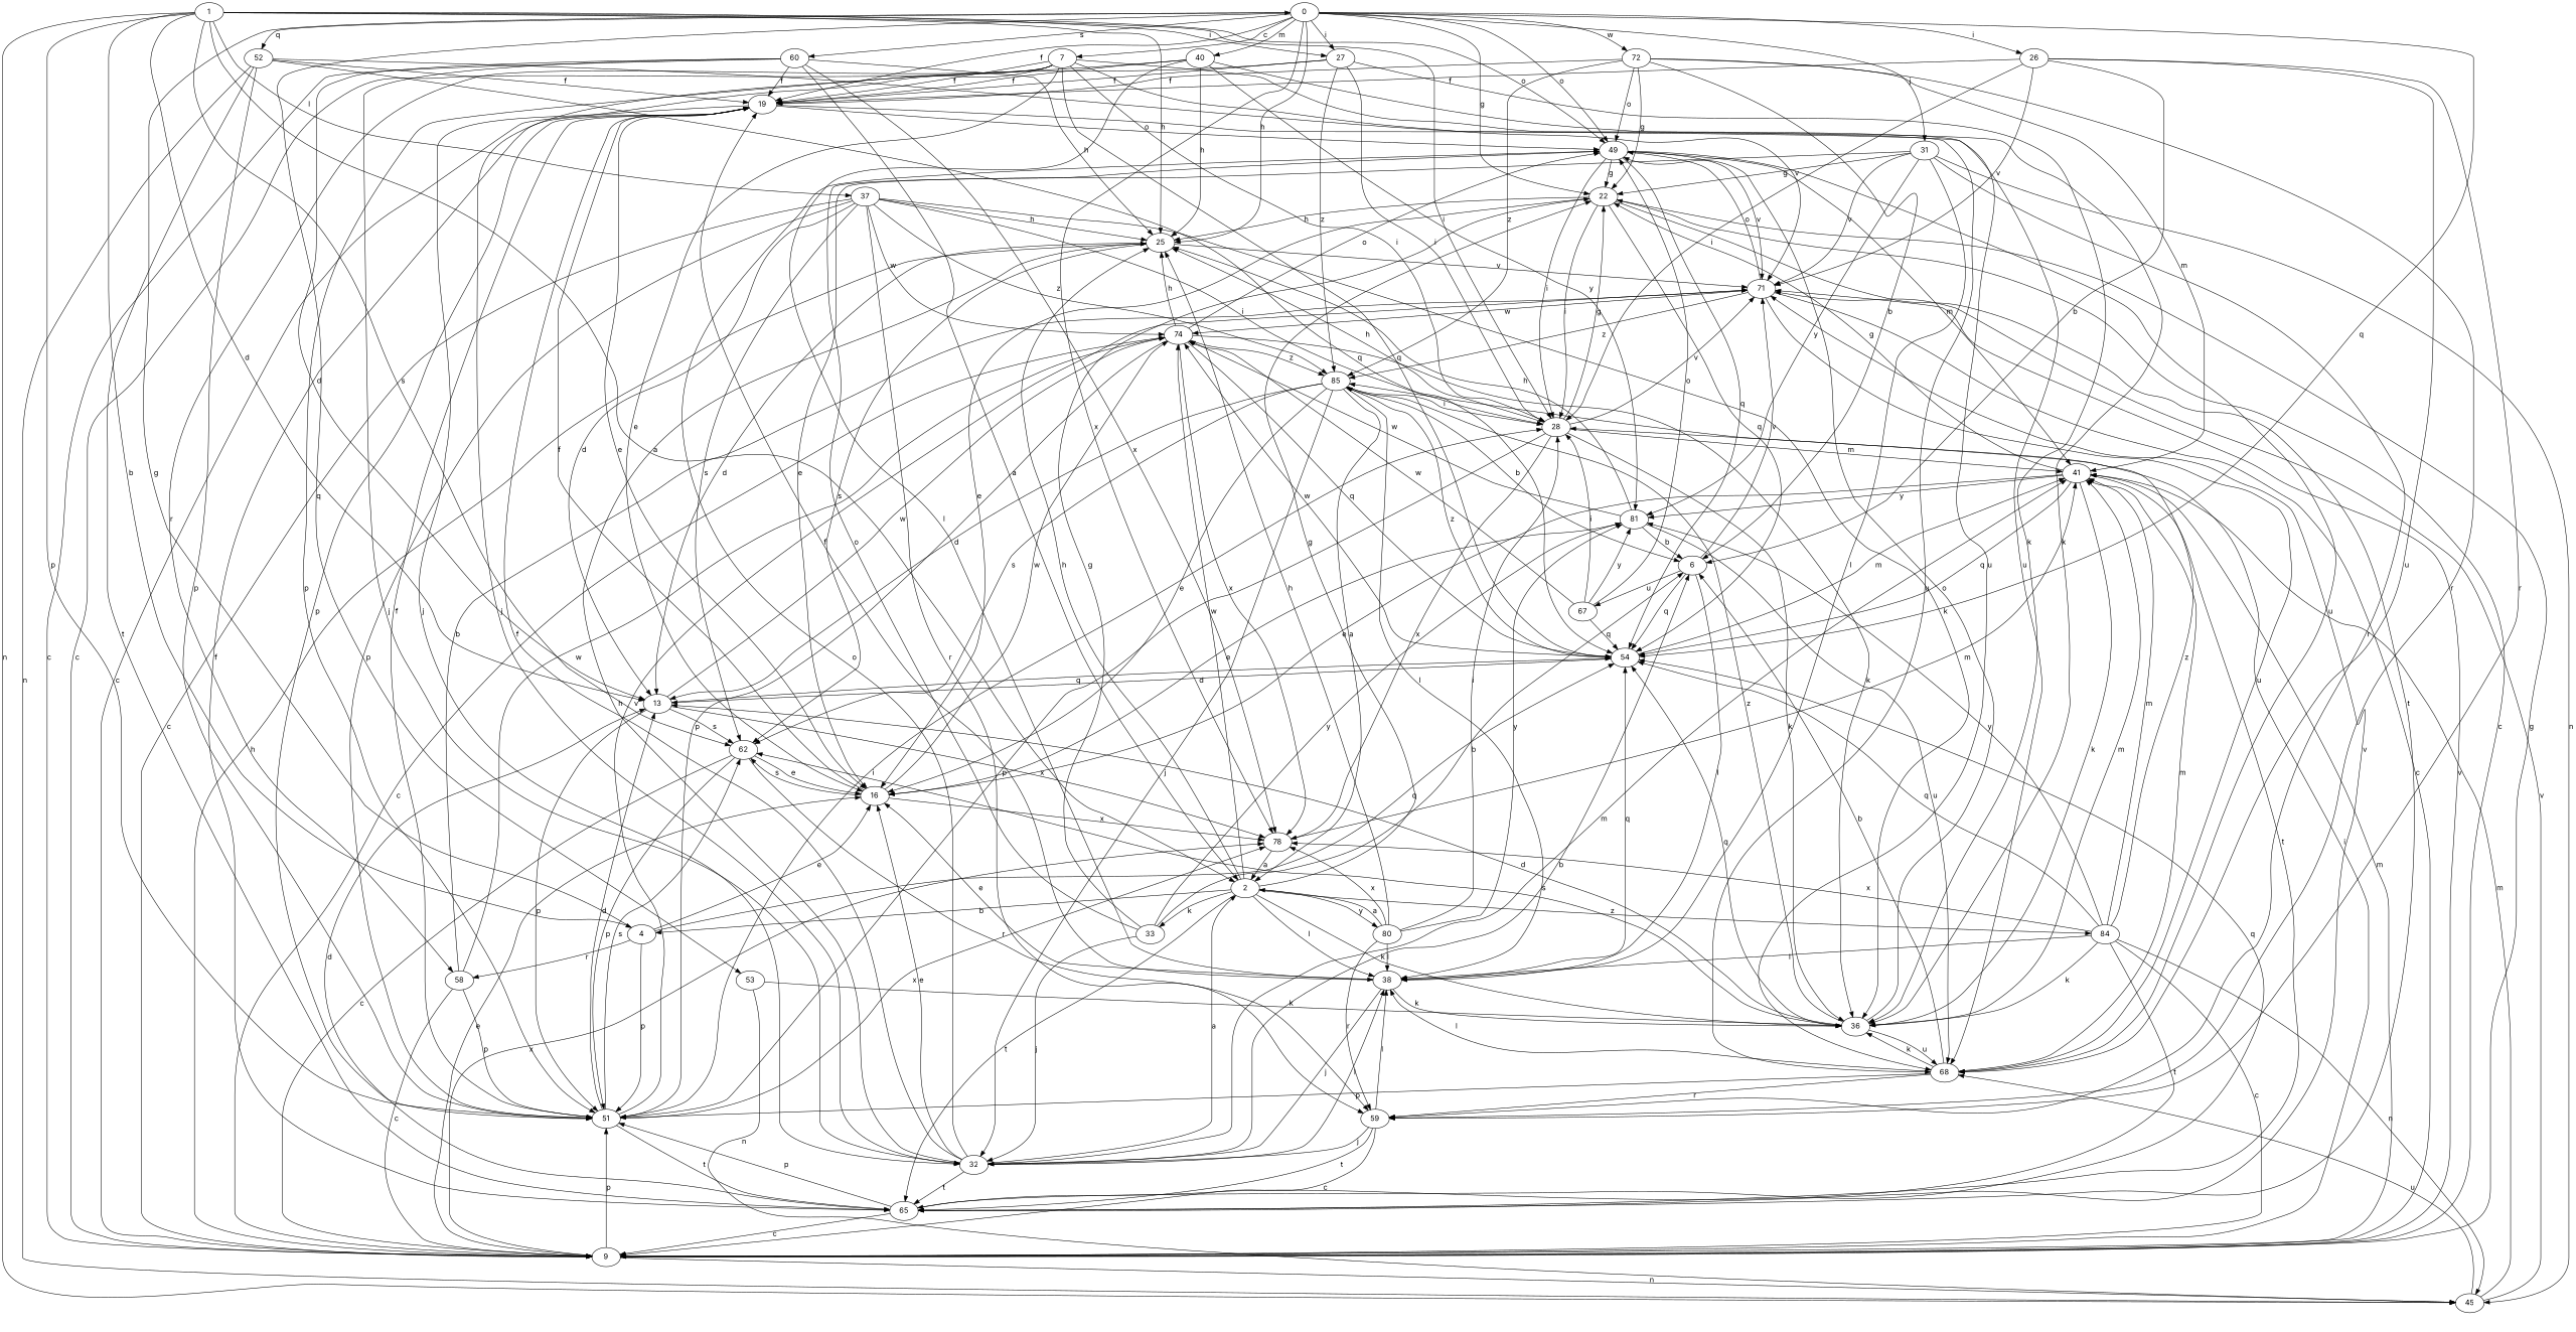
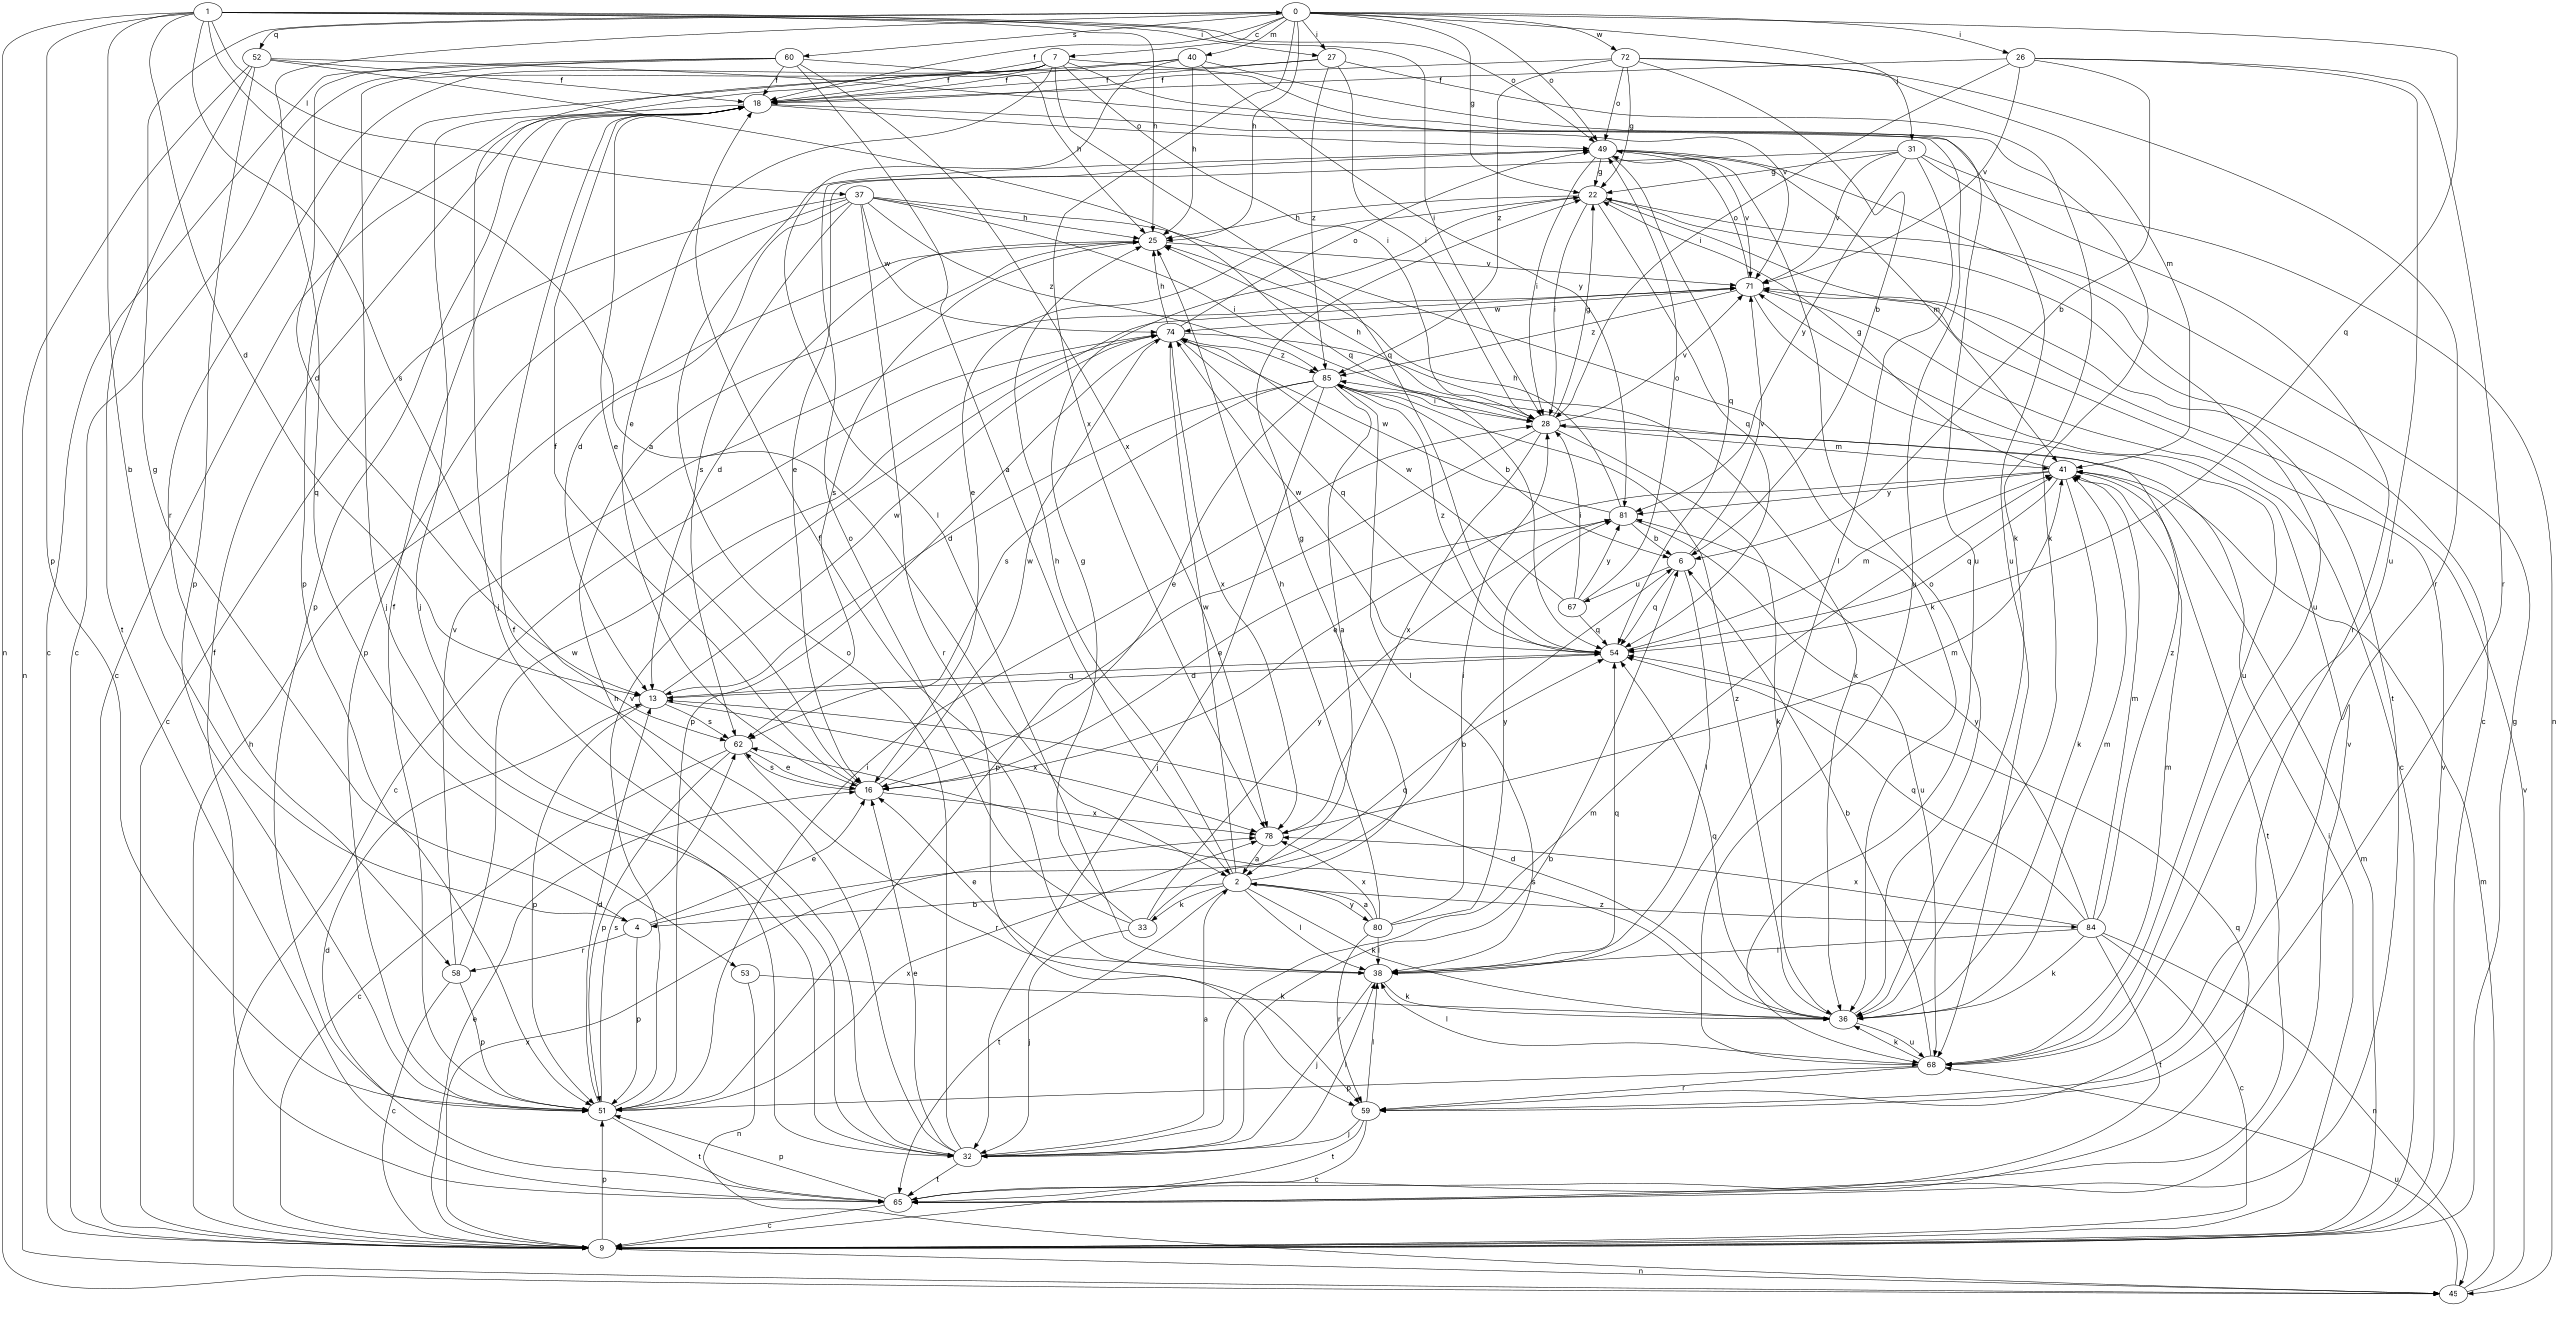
  strict digraph {
    fontname=Inter
    node [fontname=Inter]
    edge [fontname=Inter]
    0
    7
-   19
+   19 [label=18]
    22
    25
    26
    27
    31
    40
    49
    52
    53
    54
    60
    72
    78
    28
    16
    58
    71
    9
    32
    68
    51
    65
    13
    62
    6
    59
    36
    85
    45
    38
    81
    41
    74
    2
    1
    4
    37
    33
    80
    84
    67
    0 -> 7 [label=c]
    0 -> 19 [label=f]
    0 -> 22 [label=g]
    0 -> 25 [label=h]
    0 -> 26 [label=i]
    0 -> 27 [label=i]
    0 -> 31 [label=j]
    0 -> 40 [label=m]
    0 -> 49 [label=o]
    0 -> 52 [label=q]
    0 -> 53 [label=q]
    0 -> 54 [label=q]
    0 -> 60 [label=s]
    0 -> 72 [label=w]
    0 -> 78 [label=x]
    7 -> 19 [label=f]
    7 -> 54 [label=q]
    7 -> 28 [label=i]
    7 -> 16 [label=e]
    7 -> 58 [label=r]
    7 -> 71 [label=v]
    7 -> 9 [label=c]
    7 -> 32 [label=j]
    7 -> 68 [label=u]
    19 -> 49 [label=o]
    19 -> 16 [label=e]
    19 -> 9 [label=c]
    19 -> 68 [label=u]
    19 -> 51 [label=p]
    22 -> 25 [label=h]
    22 -> 54 [label=q]
    22 -> 28 [label=i]
    22 -> 16 [label=e]
    22 -> 9 [label=c]
    22 -> 65 [label=t]
    25 -> 71 [label=v]
    25 -> 13 [label=d]
    25 -> 62 [label=s]
    26 -> 19 [label=f]
    26 -> 28 [label=i]
    26 -> 71 [label=v]
    26 -> 68 [label=u]
    26 -> 6 [label=b]
    26 -> 59 [label=r]
    27 -> 19 [label=f]
    27 -> 28 [label=i]
    27 -> 32 [label=j]
    27 -> 36 [label=k]
    27 -> 85 [label=z]
    31 -> 22 [label=g]
    31 -> 16 [label=e]
    31 -> 71 [label=v]
    31 -> 59 [label=r]
    31 -> 45 [label=n]
    31 -> 38 [label=l]
    31 -> 81 [label=y]
    40 -> 19 [label=f]
    40 -> 25 [label=h]
    40 -> 51 [label=p]
    40 -> 36 [label=k]
    40 -> 38 [label=l]
    40 -> 81 [label=y]
    49 -> 22 [label=g]
    49 -> 54 [label=q]
    49 -> 28 [label=i]
    49 -> 71 [label=v]
    49 -> 68 [label=u]
    49 -> 41 [label=m]
    52 -> 19 [label=f]
    52 -> 54 [label=q]
    52 -> 68 [label=u]
    52 -> 51 [label=p]
    52 -> 65 [label=t]
    52 -> 45 [label=n]
    53 -> 36 [label=k]
    53 -> 45 [label=n]
    54 -> 13 [label=d]
    54 -> 85 [label=z]
    54 -> 41 [label=m]
    54 -> 74 [label=w]
    60 -> 19 [label=f]
    60 -> 25 [label=h]
    60 -> 78 [label=x]
    60 -> 9 [label=c]
    60 -> 32 [label=j]
    60 -> 13 [label=d]
    60 -> 2 [label=a]
    72 -> 19 [label=f]
    72 -> 22 [label=g]
    72 -> 49 [label=o]
    72 -> 6 [label=b]
    72 -> 59 [label=r]
    72 -> 85 [label=z]
    72 -> 41 [label=m]
    78 -> 41 [label=m]
    78 -> 2 [label=a]
    28 -> 22 [label=g]
    28 -> 25 [label=h]
    28 -> 78 [label=x]
    28 -> 71 [label=v]
    28 -> 51 [label=p]
    28 -> 36 [label=k]
    28 -> 41 [label=m]
    16 -> 19 [label=f]
    16 -> 78 [label=x]
    16 -> 62 [label=s]
    16 -> 74 [label=w]
-   58 -> 71 [label=b]
+   58 -> 71 [label=v]
    58 -> 9 [label=c]
    58 -> 51 [label=p]
    58 -> 74 [label=w]
    71 -> 49 [label=o]
    71 -> 9 [label=c]
    71 -> 68 [label=u]
    71 -> 85 [label=z]
    71 -> 74 [label=w]
    9 -> 22 [label=g]
    9 -> 25 [label=h]
    9 -> 78 [label=x]
    9 -> 28 [label=i]
    9 -> 16 [label=e]
    9 -> 71 [label=v]
    9 -> 51 [label=p]
    9 -> 45 [label=n]
    9 -> 41 [label=m]
    32 -> 19 [label=f]
    32 -> 25 [label=h]
    32 -> 49 [label=o]
    32 -> 16 [label=e]
    32 -> 65 [label=t]
    32 -> 6 [label=b]
    32 -> 38 [label=l]
    32 -> 41 [label=m]
    32 -> 2 [label=a]
    68 -> 51 [label=p]
    68 -> 6 [label=b]
    68 -> 59 [label=r]
    68 -> 36 [label=k]
    68 -> 38 [label=l]
    68 -> 41 [label=m]
    51 -> 19 [label=f]
    51 -> 78 [label=x]
    51 -> 28 [label=i]
    51 -> 71 [label=v]
    51 -> 65 [label=t]
    51 -> 13 [label=d]
    51 -> 62 [label=s]
    65 -> 19 [label=f]
    65 -> 54 [label=q]
    65 -> 71 [label=v]
    65 -> 9 [label=c]
    65 -> 51 [label=p]
    65 -> 13 [label=d]
    13 -> 54 [label=q]
    13 -> 78 [label=x]
    13 -> 51 [label=p]
    13 -> 62 [label=s]
    13 -> 74 [label=w]
    62 -> 16 [label=e]
    62 -> 9 [label=c]
    62 -> 51 [label=p]
    62 -> 59 [label=r]
    6 -> 54 [label=q]
    6 -> 71 [label=v]
    6 -> 38 [label=l]
    6 -> 67 [label=u]
    59 -> 9 [label=c]
    59 -> 32 [label=j]
    59 -> 65 [label=t]
    59 -> 38 [label=l]
    36 -> 49 [label=o]
    36 -> 54 [label=q]
    36 -> 68 [label=u]
    36 -> 13 [label=d]
    36 -> 62 [label=s]
    36 -> 85 [label=z]
    36 -> 41 [label=m]
    85 -> 28 [label=i]
    85 -> 16 [label=e]
    85 -> 32 [label=j]
    85 -> 13 [label=d]
    85 -> 62 [label=s]
    85 -> 6 [label=b]
    85 -> 38 [label=l]
    85 -> 2 [label=a]
    45 -> 71 [label=v]
    45 -> 68 [label=u]
    45 -> 41 [label=m]
    38 -> 19 [label=f]
    38 -> 54 [label=q]
    38 -> 16 [label=e]
    38 -> 32 [label=j]
    38 -> 36 [label=k]
    81 -> 25 [label=h]
    81 -> 16 [label=e]
    81 -> 68 [label=u]
    81 -> 6 [label=b]
    81 -> 74 [label=w]
    41 -> 22 [label=g]
    41 -> 54 [label=q]
    41 -> 16 [label=e]
    41 -> 65 [label=t]
    41 -> 36 [label=k]
    41 -> 81 [label=y]
    74 -> 25 [label=h]
    74 -> 49 [label=o]
    74 -> 54 [label=q]
    74 -> 78 [label=x]
    74 -> 9 [label=c]
    74 -> 51 [label=p]
    74 -> 36 [label=k]
    74 -> 85 [label=z]
    2 -> 22 [label=g]
    2 -> 25 [label=h]
    2 -> 65 [label=t]
    2 -> 36 [label=k]
    2 -> 38 [label=l]
    2 -> 74 [label=w]
    2 -> 4 [label=b]
    2 -> 33 [label=k]
    2 -> 80 [label=y]
    2 -> 84 [label=z]
    1 -> 25 [label=h]
    1 -> 27 [label=i]
    1 -> 49 [label=o]
    1 -> 28 [label=i]
    1 -> 51 [label=p]
    1 -> 13 [label=d]
    1 -> 62 [label=s]
    1 -> 45 [label=n]
    1 -> 2 [label=a]
    1 -> 4 [label=b]
    1 -> 37 [label=l]
    4 -> 0 [label=g]
    4 -> 54 [label=q]
    4 -> 16 [label=e]
    4 -> 58 [label=r]
    4 -> 51 [label=p]
    37 -> 25 [label=h]
    37 -> 28 [label=i]
    37 -> 9 [label=c]
    37 -> 51 [label=p]
    37 -> 13 [label=d]
    37 -> 62 [label=s]
    37 -> 59 [label=r]
    37 -> 36 [label=k]
    37 -> 85 [label=z]
    37 -> 74 [label=w]
    33 -> 22 [label=g]
    33 -> 49 [label=o]
    33 -> 32 [label=j]
    33 -> 6 [label=b]
    33 -> 81 [label=y]
    80 -> 25 [label=h]
    80 -> 78 [label=x]
    80 -> 28 [label=i]
    80 -> 59 [label=r]
    80 -> 38 [label=l]
    80 -> 81 [label=y]
    80 -> 2 [label=a]
    84 -> 54 [label=q]
    84 -> 78 [label=x]
    84 -> 9 [label=c]
    84 -> 65 [label=t]
    84 -> 36 [label=k]
    84 -> 85 [label=z]
    84 -> 45 [label=n]
    84 -> 38 [label=l]
    84 -> 81 [label=y]
    84 -> 41 [label=m]
    67 -> 49 [label=o]
    67 -> 54 [label=q]
    67 -> 28 [label=i]
    67 -> 81 [label=y]
    67 -> 74 [label=w]
  }
